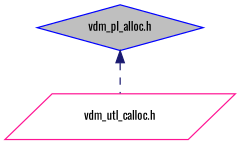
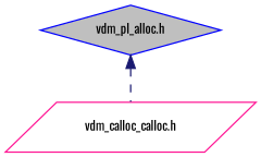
  digraph {
    fontname=Oswald
    node [fontname=Oswald fontsize=10]
    n1 [color=blue fillcolor=grey75 fontcolor=black height=0.2 label="vdm_pl_alloc.h" shape=diamond style=filled width=0.4]
-   n2 [color=deeppink height=0.2 label="vdm_utl_calloc.h" shape=parallelogram width=0.4]
+   n2 [color=deeppink height=0.2 label="vdm_calloc_calloc.h" shape=parallelogram width=0.4]
    n1 -> n2 [color=midnightblue dir=back fontname=Oswald fontsize=10 labelfontname=FreeSans labelfontsize=10 style=dashed]
  }
